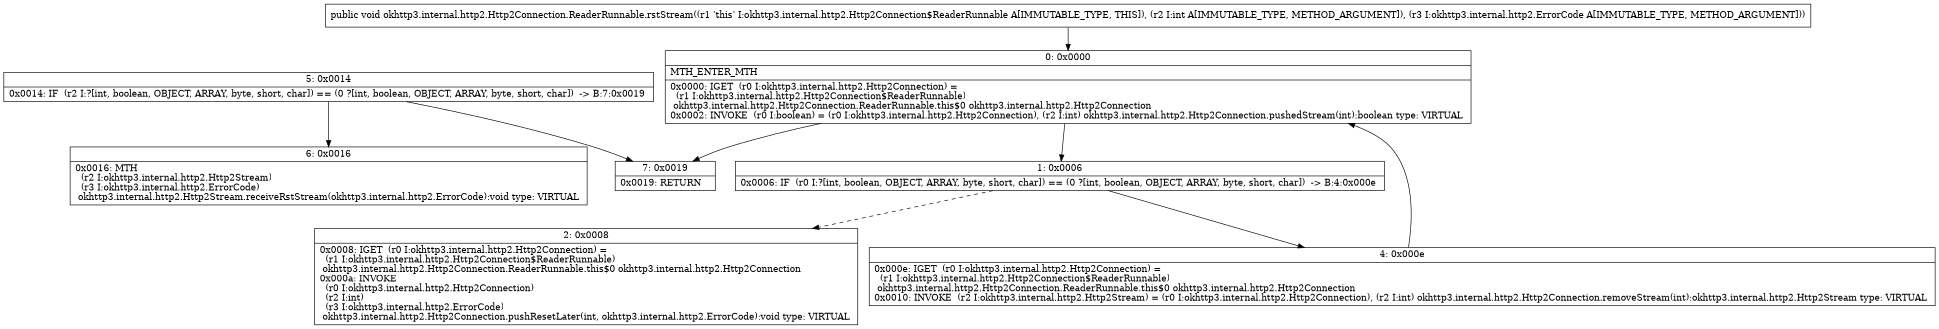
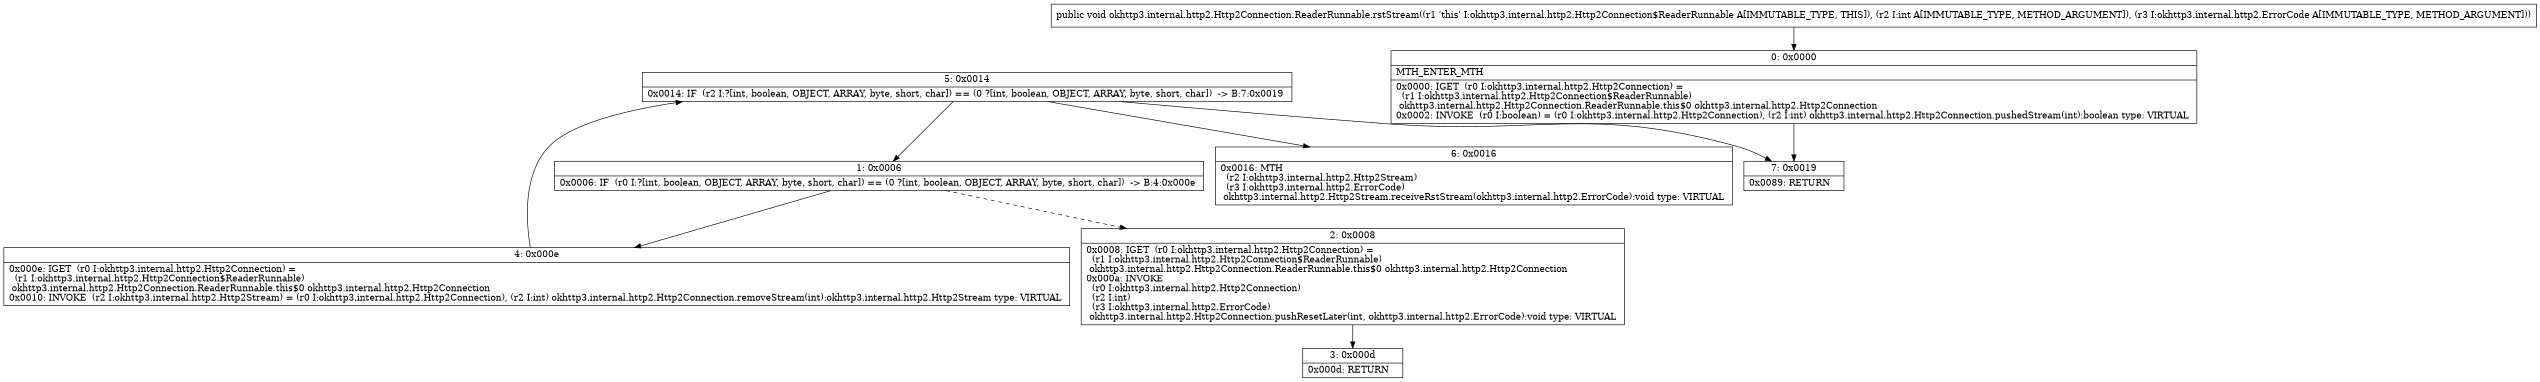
  digraph {
    node [shape=record]
    n1 [label="{0\:\ 0x0000|MTH_ENTER_MTH\l|0x0000: IGET  (r0 I:okhttp3.internal.http2.Http2Connection) = \l  (r1 I:okhttp3.internal.http2.Http2Connection$ReaderRunnable)\l okhttp3.internal.http2.Http2Connection.ReaderRunnable.this$0 okhttp3.internal.http2.Http2Connection \l0x0002: INVOKE  (r0 I:boolean) = (r0 I:okhttp3.internal.http2.Http2Connection), (r2 I:int) okhttp3.internal.http2.Http2Connection.pushedStream(int):boolean type: VIRTUAL \l}"]
    n2 [label="{1\:\ 0x0006|0x0006: IF  (r0 I:?[int, boolean, OBJECT, ARRAY, byte, short, char]) == (0 ?[int, boolean, OBJECT, ARRAY, byte, short, char])  \-\> B:4:0x000e \l}"]
-   n3 [label="{7\:\ 0x0019|0x0019: RETURN   \l}"]
+   n3 [label="{7\:\ 0x0019|0x0089: RETURN   \l}"]
    n4 [label="{2\:\ 0x0008|0x0008: IGET  (r0 I:okhttp3.internal.http2.Http2Connection) = \l  (r1 I:okhttp3.internal.http2.Http2Connection$ReaderRunnable)\l okhttp3.internal.http2.Http2Connection.ReaderRunnable.this$0 okhttp3.internal.http2.Http2Connection \l0x000a: INVOKE  \l  (r0 I:okhttp3.internal.http2.Http2Connection)\l  (r2 I:int)\l  (r3 I:okhttp3.internal.http2.ErrorCode)\l okhttp3.internal.http2.Http2Connection.pushResetLater(int, okhttp3.internal.http2.ErrorCode):void type: VIRTUAL \l}"]
    n5 [label="{4\:\ 0x000e|0x000e: IGET  (r0 I:okhttp3.internal.http2.Http2Connection) = \l  (r1 I:okhttp3.internal.http2.Http2Connection$ReaderRunnable)\l okhttp3.internal.http2.Http2Connection.ReaderRunnable.this$0 okhttp3.internal.http2.Http2Connection \l0x0010: INVOKE  (r2 I:okhttp3.internal.http2.Http2Stream) = (r0 I:okhttp3.internal.http2.Http2Connection), (r2 I:int) okhttp3.internal.http2.Http2Connection.removeStream(int):okhttp3.internal.http2.Http2Stream type: VIRTUAL \l}"]
+   n6 [label="{3\:\ 0x000d|0x000d: RETURN   \l}"]
    n7 [label="{5\:\ 0x0014|0x0014: IF  (r2 I:?[int, boolean, OBJECT, ARRAY, byte, short, char]) == (0 ?[int, boolean, OBJECT, ARRAY, byte, short, char])  \-\> B:7:0x0019 \l}"]
    n8 [label="{6\:\ 0x0016|0x0016: MTH  \l  (r2 I:okhttp3.internal.http2.Http2Stream)\l  (r3 I:okhttp3.internal.http2.ErrorCode)\l okhttp3.internal.http2.Http2Stream.receiveRstStream(okhttp3.internal.http2.ErrorCode):void type: VIRTUAL \l}"]
    n9 [label="{public void okhttp3.internal.http2.Http2Connection.ReaderRunnable.rstStream((r1 'this' I:okhttp3.internal.http2.Http2Connection$ReaderRunnable A[IMMUTABLE_TYPE, THIS]), (r2 I:int A[IMMUTABLE_TYPE, METHOD_ARGUMENT]), (r3 I:okhttp3.internal.http2.ErrorCode A[IMMUTABLE_TYPE, METHOD_ARGUMENT])) }"]
-   n1 -> n2
+   n7 -> n2
    n1 -> n3
    n2 -> n4 [style=dashed]
    n2 -> n5
-   n5 -> n1
+   n4 -> n6
+   n5 -> n7
    n7 -> n3
    n7 -> n8 [style=solid]
    n9 -> n1
  }
